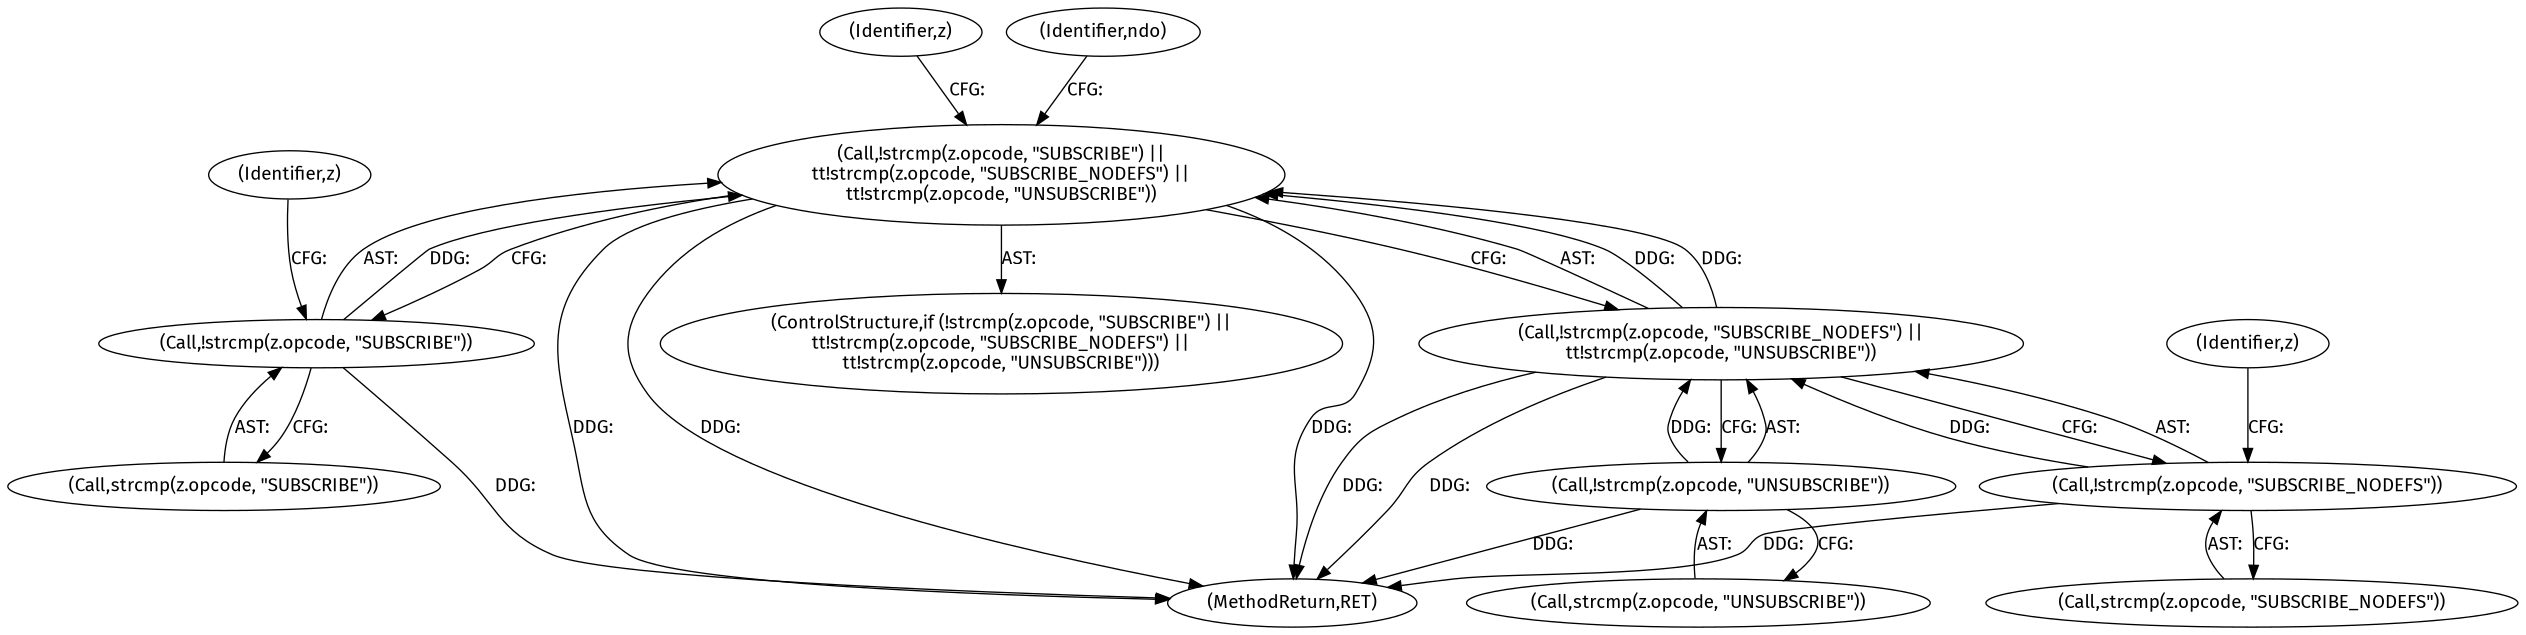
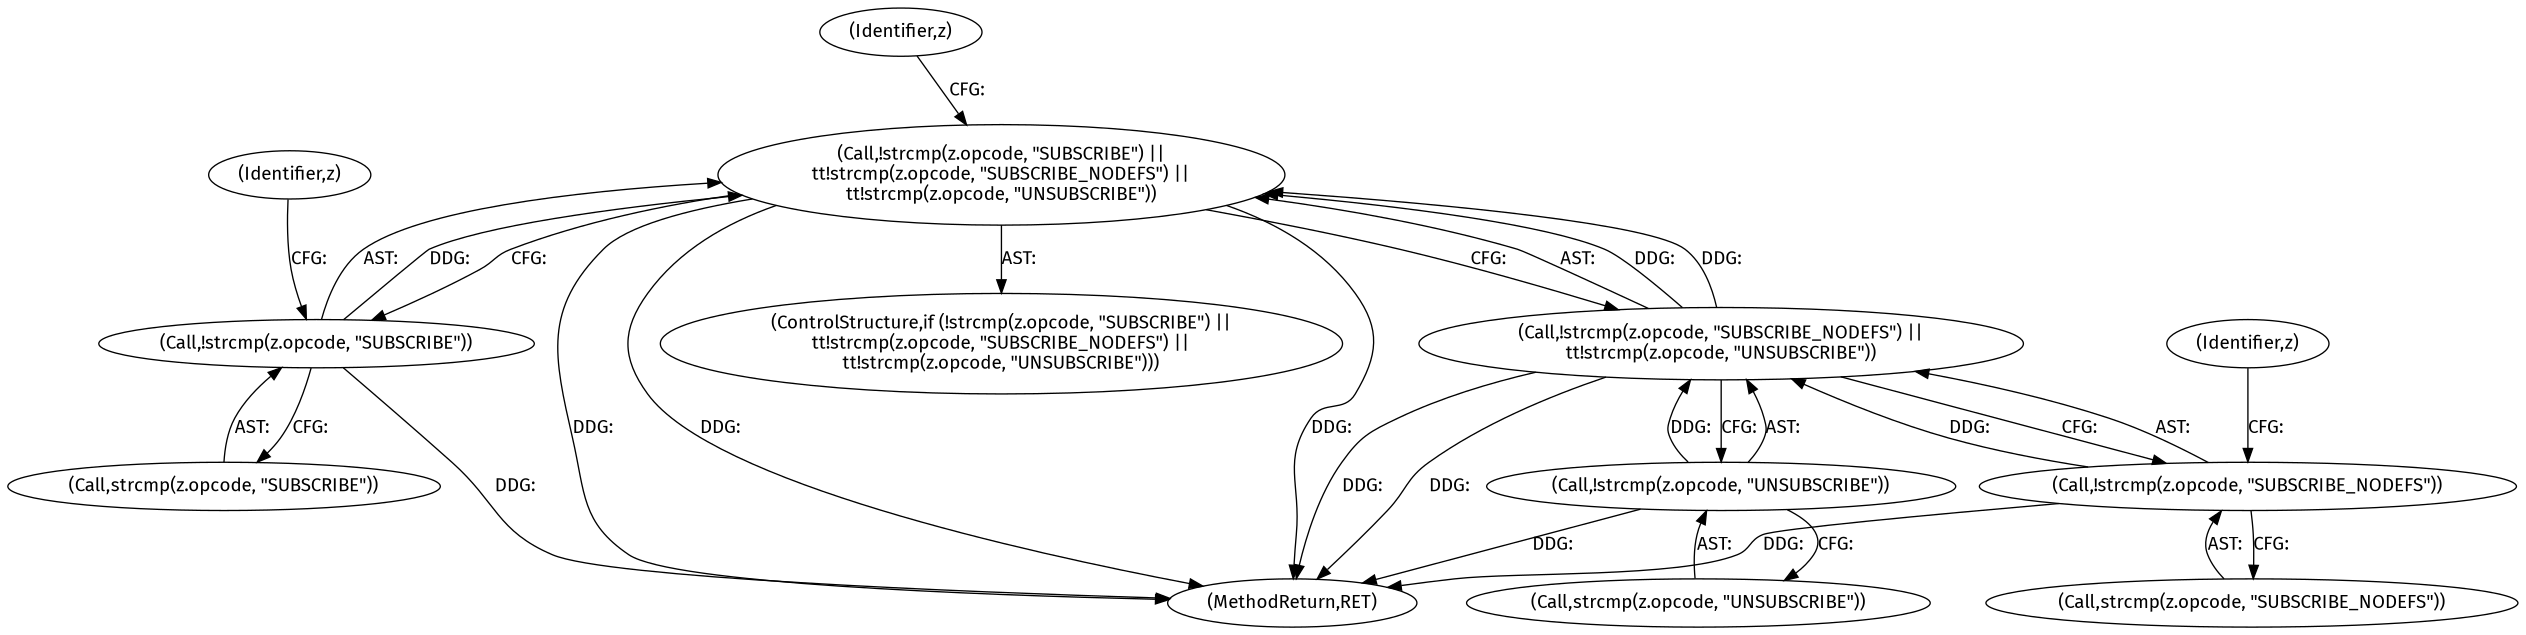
  digraph {
    fontname="Fira Sans"
    node [fontname="Fira Sans"]
    edge [fontname="Fira Sans"]
    n1 [label="(Call,!strcmp(z.opcode, \"SUBSCRIBE\") ||\n\t\t!strcmp(z.opcode, \"SUBSCRIBE_NODEFS\") ||\n\t\t!strcmp(z.opcode, \"UNSUBSCRIBE\"))"]
    n2 [label="(Call,!strcmp(z.opcode, \"SUBSCRIBE\"))"]
    n3 [label="(Call,!strcmp(z.opcode, \"SUBSCRIBE_NODEFS\") ||\n\t\t!strcmp(z.opcode, \"UNSUBSCRIBE\"))"]
    n4 [label="(MethodReturn,RET)"]
    n5 [label="(ControlStructure,if (!strcmp(z.opcode, \"SUBSCRIBE\") ||\n\t\t!strcmp(z.opcode, \"SUBSCRIBE_NODEFS\") ||\n\t\t!strcmp(z.opcode, \"UNSUBSCRIBE\")))"]
    n6 [label="(Call,strcmp(z.opcode, \"SUBSCRIBE\"))"]
    n7 [label="(Call,!strcmp(z.opcode, \"SUBSCRIBE_NODEFS\"))"]
    n8 [label="(Call,!strcmp(z.opcode, \"UNSUBSCRIBE\"))"]
    n9 [label="(Call,strcmp(z.opcode, \"SUBSCRIBE_NODEFS\"))"]
    n10 [label="(Call,strcmp(z.opcode, \"UNSUBSCRIBE\"))"]
    n11 [label="(Identifier,z)"]
-   n12 [label="(Identifier,ndo)"]
    n13 [label="(Identifier,z)"]
    n14 [label="(Identifier,z)"]
    n1 -> n2 [label="CFG: "]
    n1 -> n3 [label="CFG: "]
    n1 -> n4 [label="DDG: "]
    n1 -> n4 [label="DDG: "]
    n1 -> n4 [label="DDG: "]
    n1 -> n5 [label="AST: "]
    n2 -> n1 [label="AST: "]
    n2 -> n1 [label="DDG: "]
    n2 -> n4 [label="DDG: "]
    n2 -> n6 [label="CFG: "]
    n3 -> n1 [label="AST: "]
    n3 -> n1 [label="DDG: "]
    n3 -> n1 [label="DDG: "]
    n3 -> n4 [label="DDG: "]
    n3 -> n4 [label="DDG: "]
    n3 -> n7 [label="CFG: "]
    n3 -> n8 [label="CFG: "]
    n6 -> n2 [label="AST: "]
    n7 -> n3 [label="AST: "]
    n7 -> n3 [label="DDG: "]
    n7 -> n4 [label="DDG: "]
    n7 -> n9 [label="CFG: "]
    n8 -> n3 [label="AST: "]
    n8 -> n3 [label="DDG: "]
    n8 -> n4 [label="DDG: "]
    n8 -> n10 [label="CFG: "]
    n9 -> n7 [label="AST: "]
    n10 -> n8 [label="AST: "]
    n11 -> n1 [label="CFG: "]
-   n12 -> n1 [label="CFG: "]
    n13 -> n7 [label="CFG: "]
    n14 -> n2 [label="CFG: "]
  }
